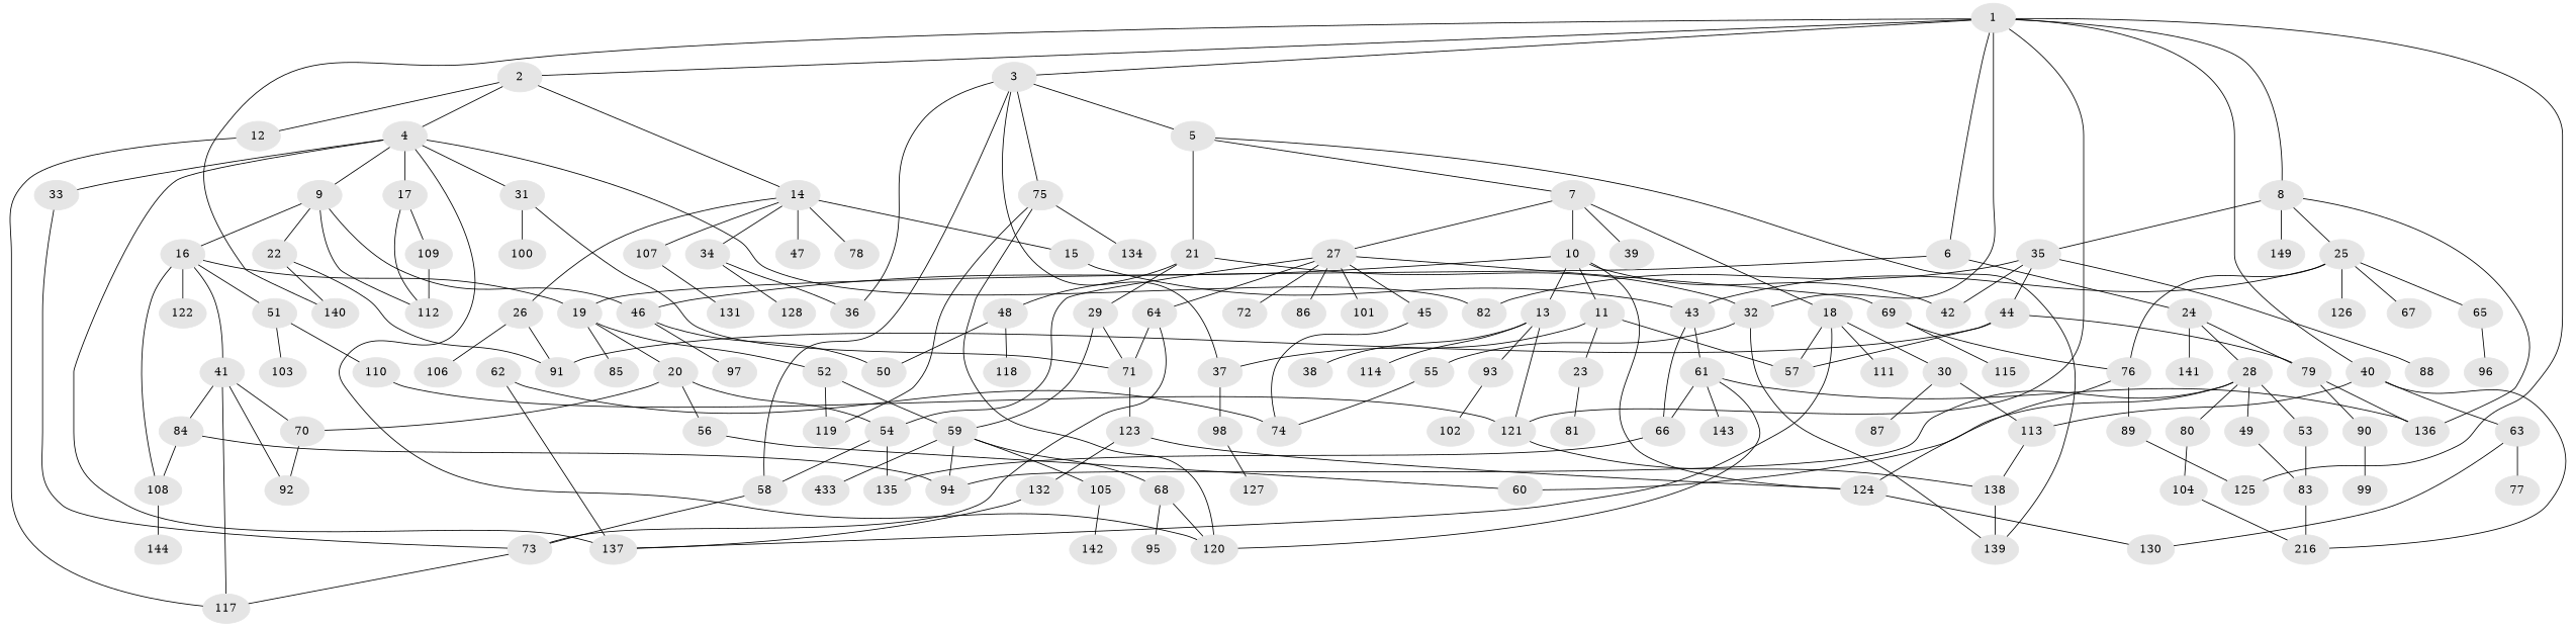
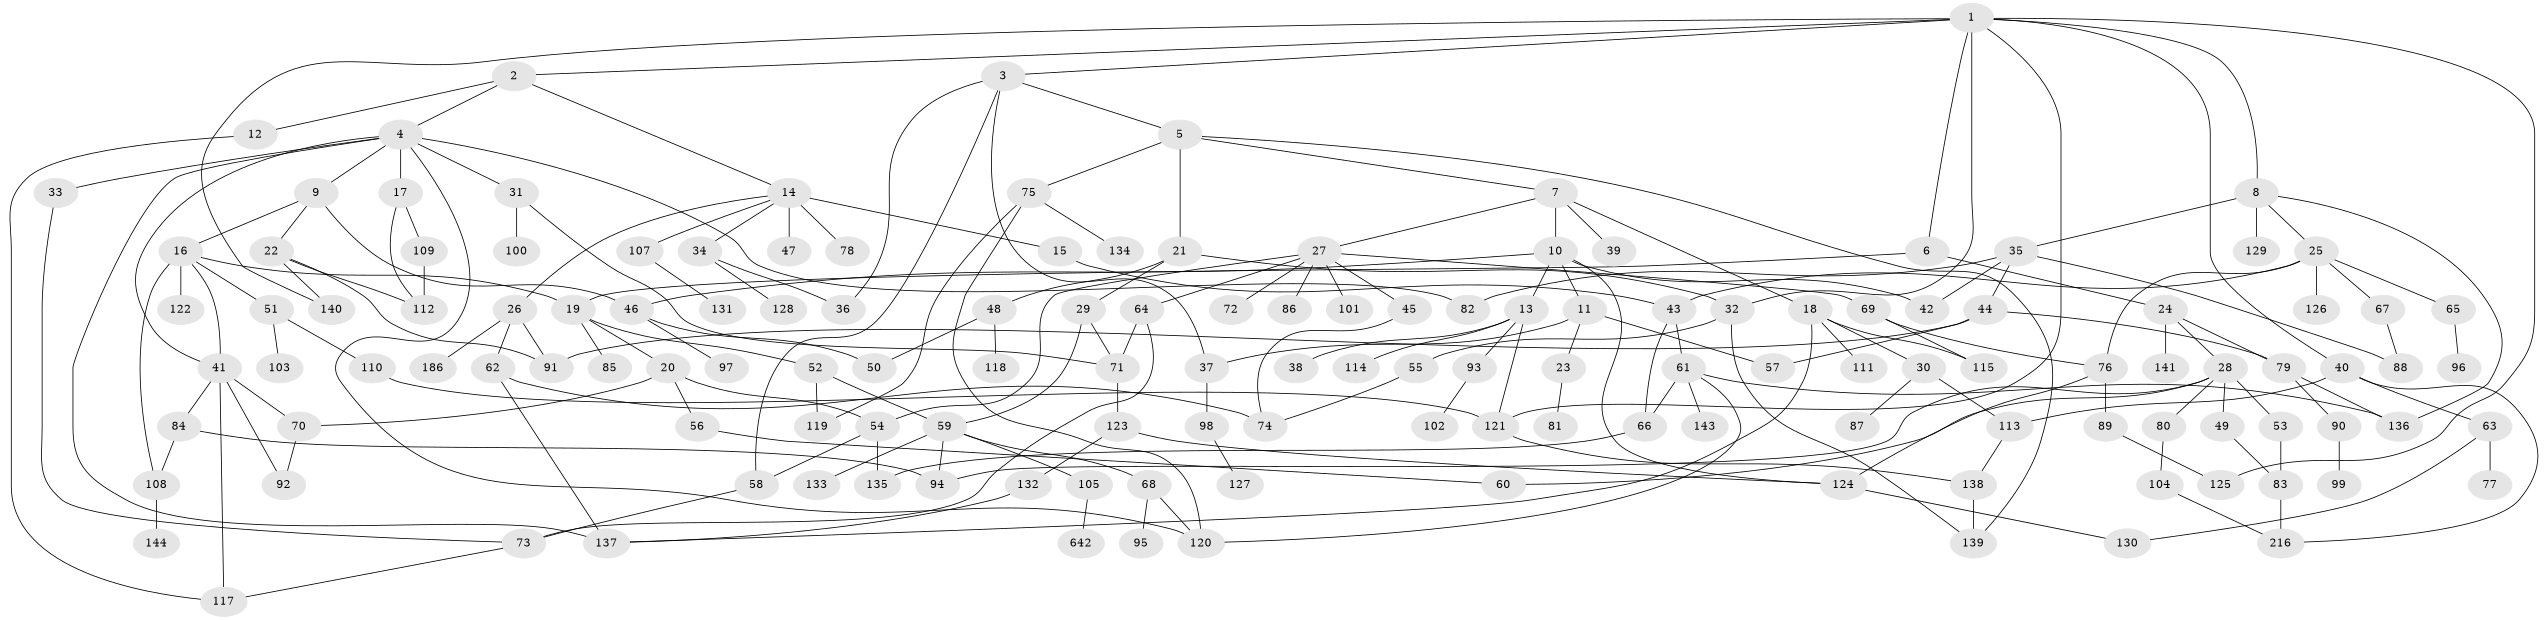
  graph {
    node [color=gray90 style=filled]
    1
    2
    3
    6
    8
    32
    40
    121
    125
    140
    4
    12
    14
    5
    36
    37
    58
    19
    24
    25
    35
-   129 [label=149]
+   129
    136
    139
    55
    113
    63
    n28 [label=216]
    138
    9
    17
    31
    33
    41
    82
    120
    137
    117
    15
    26
    34
    47
    78
    107
    7
    21
    75
    98
    73
    16
    22
    46
    112
    109
    71
    100
    70
    84
    92
    10
    18
    27
    39
    29
    48
    119
    134
    20
    52
    85
    28
    79
    141
    11
    13
    42
    124
    30
    111
    115
    54
    45
    64
    69
    72
    86
    101
    43
    65
    67
    76
    126
    44
    88
    51
    108
    122
    91
    50
    97
    23
    57
    38
    93
    114
    130
    81
    102
    62
-   106
+   106 [label=186]
    128
    131
    61
    66
    103
    110
    144
    87
    56
    59
    135
    60
    118
    90
    99
    49
    53
    80
    94
    96
    89
    74
    83
    104
    68
    105
-   133 [label=433]
+   133
    123
    127
    77
    143
    95
-   142
+   142 [label=642]
    132
    1 -- 2
    1 -- 3
    1 -- 6
    1 -- 8
    1 -- 32
    1 -- 40
    1 -- 121
    1 -- 125
    1 -- 140
    2 -- 4
    2 -- 12
    2 -- 14
    3 -- 5
    3 -- 36
    3 -- 37
    3 -- 58
    6 -- 19
    6 -- 24
    8 -- 25
    8 -- 35
    8 -- 129
    8 -- 136
    32 -- 139
    32 -- 55
    40 -- 113
    40 -- 63
    40 -- n28
    121 -- 138
    4 -- 9
    4 -- 17
    4 -- 31
    4 -- 33
+   4 -- 41
    4 -- 82
    4 -- 120
    4 -- 137
    12 -- 117
    14 -- 15
    14 -- 26
    14 -- 34
    14 -- 47
    14 -- 78
    14 -- 107
    5 -- 139
    5 -- 7
    5 -- 21
-   3 -- 75
+   5 -- 75
    37 -- 98
    58 -- 73
    19 -- 20
    19 -- 52
    19 -- 85
    24 -- 28
    24 -- 79
    24 -- 141
    25 -- 43
    25 -- 65
    25 -- 67
    25 -- 76
    25 -- 126
    35 -- 82
    35 -- 42
    35 -- 44
    35 -- 88
    55 -- 74
    113 -- 138
    63 -- 130
    63 -- 77
    138 -- 139
    9 -- 16
    9 -- 22
    9 -- 46
-   9 -- 112
+   22 -- 112
    17 -- 112
    17 -- 109
    31 -- 71
    31 -- 100
    33 -- 73
    41 -- 117
    41 -- 70
    41 -- 84
    41 -- 92
    15 -- 43
    26 -- 91
+   26 -- 62
    26 -- 106
    34 -- 36
    34 -- 128
    107 -- 131
    7 -- 10
    7 -- 18
    7 -- 27
    7 -- 39
    21 -- 32
    21 -- 29
    21 -- 48
    75 -- 120
    75 -- 119
    75 -- 134
    98 -- 127
    73 -- 117
    16 -- 19
    16 -- 41
    16 -- 51
    16 -- 108
    16 -- 122
    22 -- 140
    22 -- 91
    46 -- 50
    46 -- 97
    109 -- 112
    71 -- 123
    70 -- 92
    84 -- 108
    84 -- 94
    10 -- 46
    10 -- 11
    10 -- 13
    10 -- 42
    10 -- 124
    18 -- 137
    18 -- 30
    18 -- 111
-   18 -- 57
+   18 -- 115
    27 -- 54
    27 -- 45
    27 -- 64
    27 -- 69
    27 -- 72
    27 -- 86
    27 -- 101
    29 -- 71
    29 -- 59
    48 -- 50
    48 -- 118
    20 -- 70
    20 -- 54
    20 -- 56
    52 -- 119
    52 -- 59
    28 -- 60
    28 -- 49
    28 -- 53
    28 -- 80
    28 -- 94
    79 -- 136
    79 -- 90
    11 -- 37
    11 -- 23
    11 -- 57
    13 -- 121
    13 -- 38
    13 -- 93
    13 -- 114
    124 -- 130
    30 -- 113
    30 -- 87
    54 -- 58
    54 -- 135
    45 -- 74
    64 -- 73
    64 -- 71
    69 -- 115
    69 -- 76
    43 -- 61
    43 -- 66
    65 -- 96
+   67 -- 88
    76 -- 124
    76 -- 89
    44 -- 79
    44 -- 91
    44 -- 57
    51 -- 103
    51 -- 110
    108 -- 144
    23 -- 81
    93 -- 102
    62 -- 137
    62 -- 74
    61 -- 136
    61 -- 120
    61 -- 66
    61 -- 143
    66 -- 135
    110 -- 121
    56 -- 60
    59 -- 94
    59 -- 68
    59 -- 105
    59 -- 133
    90 -- 99
    49 -- 83
    53 -- 83
    80 -- 104
    89 -- 125
    83 -- n28
    104 -- n28
    68 -- 120
    68 -- 95
    105 -- 142
    123 -- 124
    123 -- 132
    132 -- 137
  }
